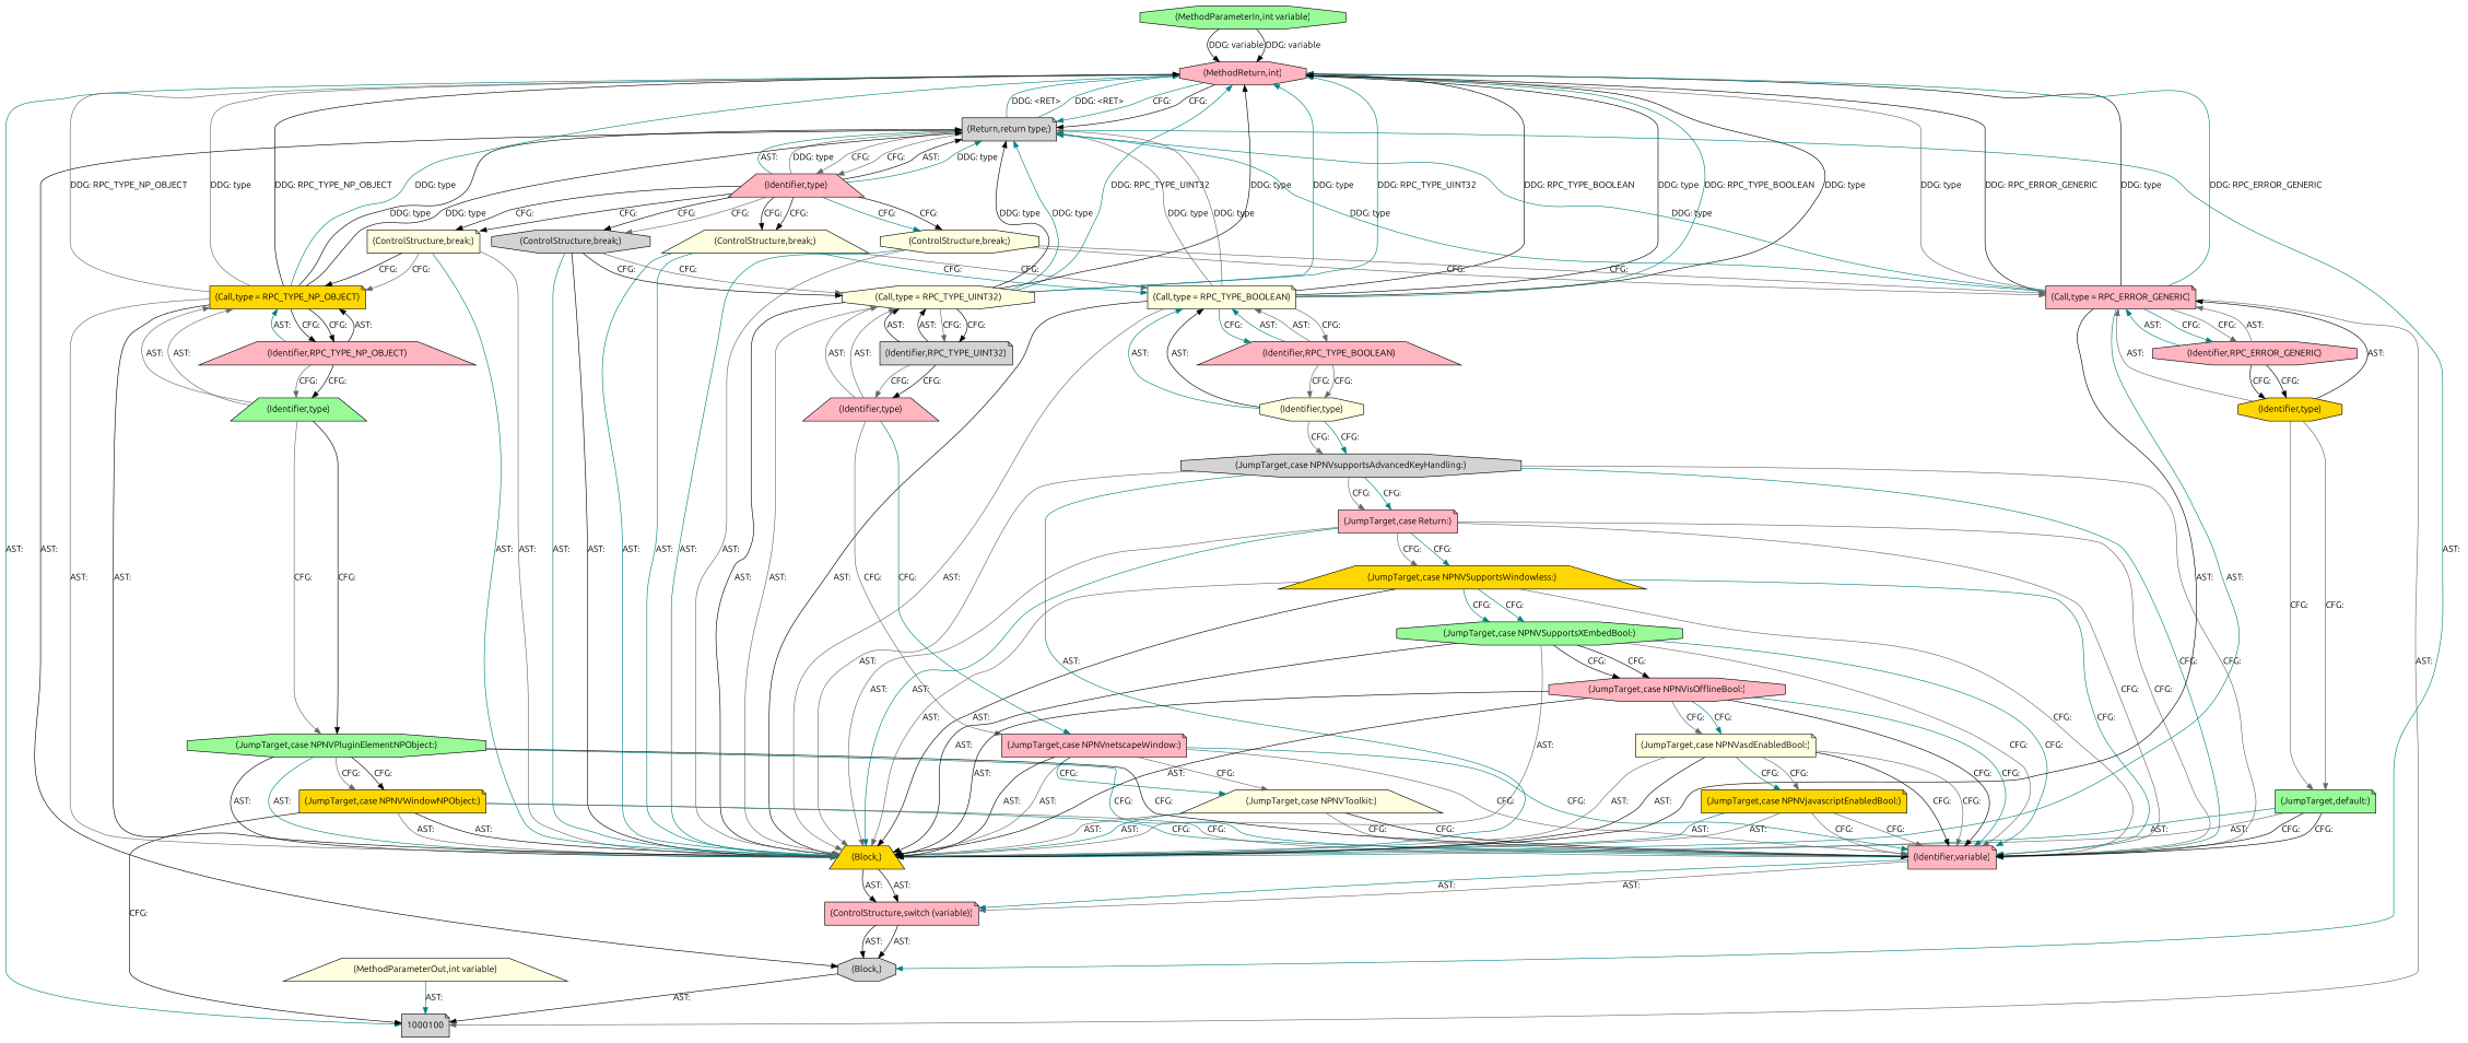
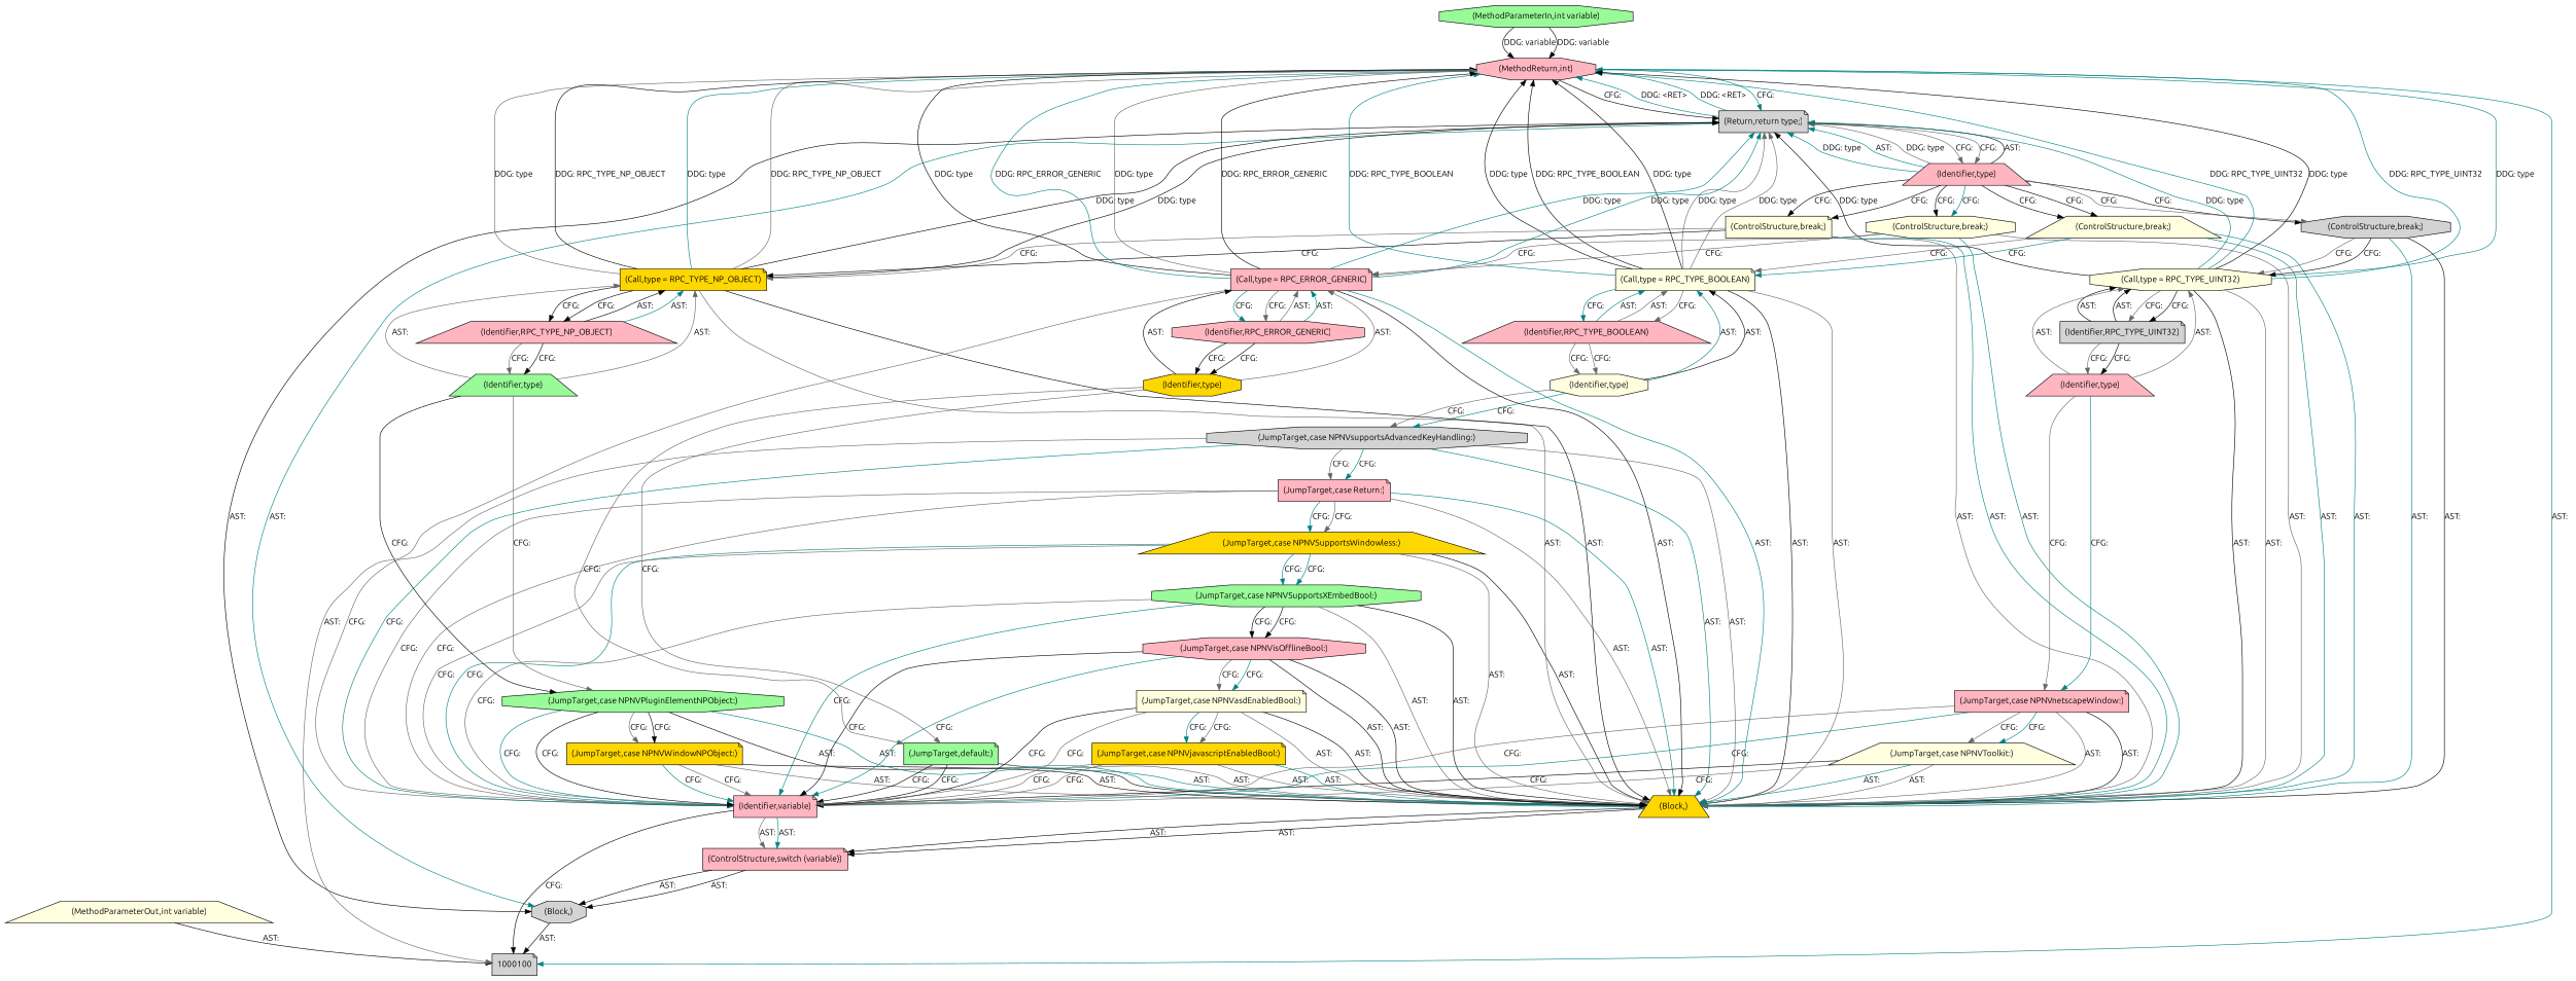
  digraph {
    fontname=Ubuntu
    node [fillcolor=lightpink fontname=Ubuntu shape=note style=filled]
    edge [color=gray40 fontname=Ubuntu]
    n1 [label="(MethodReturn,int)" shape=octagon]
    n2 [fillcolor=lightgrey label="(Return,return type;)"]
    1000100 [fillcolor=lightgrey]
    n4 [fillcolor=lightgrey label="(Block,)" shape=octagon]
    n5 [label="(Identifier,type)" shape=trapezium]
    n6 [fillcolor=palegreen label="(MethodParameterIn,int variable)" shape=octagon]
    n7 [fillcolor=lightyellow label="(MethodParameterOut,int variable)" shape=trapezium]
    n8 [label="(JumpTarget,case Return:)"]
    n9 [label="(Identifier,variable)"]
    n10 [fillcolor=gold label="(Block,)" shape=trapezium]
    n11 [fillcolor=gold label="(JumpTarget,case NPNVSupportsWindowless:)" shape=trapezium]
    n12 [label="(ControlStructure,switch (variable))"]
    n13 [fillcolor=palegreen label="(JumpTarget,case NPNVSupportsXEmbedBool:)" shape=octagon]
    n14 [fillcolor=lightgrey label="(JumpTarget,case NPNVsupportsAdvancedKeyHandling:)" shape=octagon]
    n15 [fillcolor=lightyellow label="(Call,type = RPC_TYPE_BOOLEAN)"]
    n16 [label="(Identifier,RPC_TYPE_BOOLEAN)" shape=trapezium]
    n17 [fillcolor=lightyellow label="(Identifier,type)" shape=octagon]
    n18 [fillcolor=lightyellow label="(ControlStructure,break;)" shape=trapezium]
    n19 [fillcolor=lightyellow label="(JumpTarget,case NPNVToolkit:)" shape=trapezium]
    n20 [label="(JumpTarget,case NPNVnetscapeWindow:)"]
    n21 [fillcolor=lightyellow label="(Call,type = RPC_TYPE_UINT32)" shape=octagon]
    n22 [fillcolor=lightgrey label="(Identifier,RPC_TYPE_UINT32)"]
    n23 [label="(Identifier,type)" shape=trapezium]
    n24 [fillcolor=lightgrey label="(ControlStructure,break;)" shape=octagon]
    n25 [fillcolor=gold label="(JumpTarget,case NPNVWindowNPObject:)"]
    n26 [fillcolor=palegreen label="(JumpTarget,case NPNVPluginElementNPObject:)" shape=octagon]
    n27 [fillcolor=gold label="(Call,type = RPC_TYPE_NP_OBJECT)"]
    n28 [label="(Identifier,RPC_TYPE_NP_OBJECT)" shape=trapezium]
    n29 [fillcolor=palegreen label="(Identifier,type)" shape=trapezium]
    n30 [fillcolor=lightyellow label="(ControlStructure,break;)"]
    n31 [fillcolor=palegreen label="(JumpTarget,default:)"]
    n32 [label="(Call,type = RPC_ERROR_GENERIC)"]
    n33 [label="(Identifier,RPC_ERROR_GENERIC)" shape=octagon]
    n34 [fillcolor=gold label="(Identifier,type)" shape=octagon]
    n35 [fillcolor=lightyellow label="(ControlStructure,break;)" shape=octagon]
    n36 [fillcolor=gold label="(JumpTarget,case NPNVjavascriptEnabledBool:)"]
    n37 [fillcolor=lightyellow label="(JumpTarget,case NPNVasdEnabledBool:)"]
    n38 [label="(JumpTarget,case NPNVisOfflineBool:)" shape=octagon]
    n1 -> n2 [color=teal label="CFG: "]
    n1 -> n2 [color=black label="CFG: "]
    n1 -> 1000100 [color=teal label="AST: "]
    n2 -> n1 [color=teal label="DDG: <RET>"]
    n2 -> n1 [color=teal label="DDG: <RET>"]
    n2 -> n4 [color=black label="AST: "]
    n2 -> n4 [color=teal label="AST: "]
    n2 -> n5 [label="CFG: "]
    n2 -> n5 [label="CFG: "]
    n4 -> 1000100 [color=black label="AST: "]
    n5 -> n2 [color=black label="AST: "]
    n5 -> n2 [color=teal label="DDG: type"]
    n5 -> n2 [color=teal label="AST: "]
    n5 -> n2 [label="DDG: type"]
    n5 -> n18 [color=black label="CFG: "]
    n5 -> n18 [color=black label="CFG: "]
    n5 -> n24 [color=black label="CFG: "]
    n5 -> n24 [label="CFG: "]
    n5 -> n30 [color=black label="CFG: "]
    n5 -> n30 [color=black label="CFG: "]
    n5 -> n35 [color=teal label="CFG: "]
    n5 -> n35 [color=black label="CFG: "]
    n6 -> n1 [color=black label="DDG: variable"]
    n6 -> n1 [color=black label="DDG: variable"]
-   n7 -> 1000100 [color=teal label="AST: "]
+   n7 -> 1000100 [color=black label="AST: "]
    n8 -> n9 [label="CFG: "]
    n8 -> n9 [label="CFG: "]
    n8 -> n10 [color=teal label="AST: "]
    n8 -> n10 [label="AST: "]
    n8 -> n11 [color=teal label="CFG: "]
    n8 -> n11 [label="CFG: "]
-   n25 -> 1000100 [color=black label="CFG: "]
+   n9 -> 1000100 [color=black label="CFG: "]
    n9 -> n12 [label="AST: "]
    n9 -> n12 [color=teal label="AST: "]
    n10 -> n12 [color=black label="AST: "]
    n10 -> n12 [color=black label="AST: "]
    n11 -> n9 [color=teal label="CFG: "]
    n11 -> n9 [label="CFG: "]
    n11 -> n10 [label="AST: "]
    n11 -> n10 [color=black label="AST: "]
    n11 -> n13 [color=teal label="CFG: "]
    n11 -> n13 [color=teal label="CFG: "]
    n12 -> n4 [color=black label="AST: "]
    n12 -> n4 [color=black label="AST: "]
    n13 -> n9 [label="CFG: "]
    n13 -> n9 [color=teal label="CFG: "]
    n13 -> n10 [label="AST: "]
    n13 -> n10 [color=black label="AST: "]
    n13 -> n38 [color=black label="CFG: "]
    n13 -> n38 [color=black label="CFG: "]
    n14 -> n8 [color=teal label="CFG: "]
    n14 -> n8 [label="CFG: "]
    n14 -> n9 [label="CFG: "]
    n14 -> n9 [color=teal label="CFG: "]
    n14 -> n10 [label="AST: "]
    n14 -> n10 [color=teal label="AST: "]
    n15 -> n1 [color=black label="DDG: RPC_TYPE_BOOLEAN"]
    n15 -> n1 [color=black label="DDG: type"]
    n15 -> n1 [color=teal label="DDG: RPC_TYPE_BOOLEAN"]
    n15 -> n1 [color=black label="DDG: type"]
    n15 -> n2 [label="DDG: type"]
    n15 -> n2 [label="DDG: type"]
    n15 -> n10 [color=black label="AST: "]
    n15 -> n10 [label="AST: "]
    n15 -> n16 [label="CFG: "]
    n15 -> n16 [color=teal label="CFG: "]
    n16 -> n15 [color=teal label="AST: "]
    n16 -> n15 [label="AST: "]
    n16 -> n17 [label="CFG: "]
    n16 -> n17 [label="CFG: "]
    n17 -> n14 [color=teal label="CFG: "]
    n17 -> n14 [label="CFG: "]
    n17 -> n15 [color=teal label="AST: "]
    n17 -> n15 [color=black label="AST: "]
    n18 -> n10 [color=teal label="AST: "]
    n18 -> n10 [color=teal label="AST: "]
    n18 -> n15 [label="CFG: "]
    n18 -> n15 [color=teal label="CFG: "]
    n19 -> n9 [color=black label="CFG: "]
    n19 -> n9 [label="CFG: "]
    n19 -> n10 [color=teal label="AST: "]
    n19 -> n10 [label="AST: "]
    n20 -> n9 [color=teal label="CFG: "]
    n20 -> n9 [label="CFG: "]
    n20 -> n10 [color=black label="AST: "]
    n20 -> n10 [label="AST: "]
    n20 -> n19 [label="CFG: "]
    n20 -> n19 [color=teal label="CFG: "]
    n21 -> n1 [color=teal label="DDG: RPC_TYPE_UINT32"]
    n21 -> n1 [color=teal label="DDG: type"]
    n21 -> n1 [color=teal label="DDG: RPC_TYPE_UINT32"]
    n21 -> n1 [color=black label="DDG: type"]
    n21 -> n2 [color=black label="DDG: type"]
    n21 -> n2 [color=teal label="DDG: type"]
    n21 -> n10 [color=black label="AST: "]
    n21 -> n10 [label="AST: "]
    n21 -> n22 [label="CFG: "]
    n21 -> n22 [color=black label="CFG: "]
    n22 -> n21 [color=black label="AST: "]
    n22 -> n21 [color=black label="AST: "]
    n22 -> n23 [label="CFG: "]
    n22 -> n23 [color=black label="CFG: "]
    n23 -> n20 [color=teal label="CFG: "]
    n23 -> n20 [label="CFG: "]
    n23 -> n21 [label="AST: "]
    n23 -> n21 [label="AST: "]
    n24 -> n10 [color=black label="AST: "]
    n24 -> n10 [color=teal label="AST: "]
    n24 -> n21 [label="CFG: "]
    n24 -> n21 [color=black label="CFG: "]
    n25 -> n9 [color=teal label="CFG: "]
    n25 -> n9 [label="CFG: "]
    n25 -> n10 [label="AST: "]
    n25 -> n10 [color=black label="AST: "]
    n26 -> n9 [color=teal label="CFG: "]
    n26 -> n9 [color=black label="CFG: "]
    n26 -> n10 [color=black label="AST: "]
    n26 -> n10 [color=teal label="AST: "]
    n26 -> n25 [color=black label="CFG: "]
    n26 -> n25 [label="CFG: "]
    n27 -> n1 [color=teal label="DDG: type"]
    n27 -> n1 [label="DDG: RPC_TYPE_NP_OBJECT"]
    n27 -> n1 [label="DDG: type"]
    n27 -> n1 [color=black label="DDG: RPC_TYPE_NP_OBJECT"]
    n27 -> n2 [color=black label="DDG: type"]
    n27 -> n2 [color=black label="DDG: type"]
    n27 -> n10 [label="AST: "]
    n27 -> n10 [color=black label="AST: "]
    n27 -> n28 [color=black label="CFG: "]
    n27 -> n28 [color=black label="CFG: "]
    n28 -> n27 [color=black label="AST: "]
    n28 -> n27 [color=teal label="AST: "]
    n28 -> n29 [color=black label="CFG: "]
    n28 -> n29 [label="CFG: "]
    n29 -> n26 [color=black label="CFG: "]
    n29 -> n26 [label="CFG: "]
    n29 -> n27 [label="AST: "]
    n29 -> n27 [label="AST: "]
    n30 -> n10 [label="AST: "]
    n30 -> n10 [color=teal label="AST: "]
    n30 -> n27 [label="CFG: "]
    n30 -> n27 [color=black label="CFG: "]
    n31 -> n9 [color=black label="CFG: "]
    n31 -> n9 [color=black label="CFG: "]
    n31 -> n10 [color=teal label="AST: "]
    n31 -> n10 [label="AST: "]
    n32 -> n1 [color=black label="DDG: type"]
    n32 -> n1 [color=teal label="DDG: RPC_ERROR_GENERIC"]
    n32 -> n1 [label="DDG: type"]
    n32 -> n1 [color=black label="DDG: RPC_ERROR_GENERIC"]
    n32 -> n2 [color=teal label="DDG: type"]
    n32 -> n2 [color=teal label="DDG: type"]
    n32 -> 1000100 [label="AST: "]
    n32 -> n10 [color=black label="AST: "]
    n32 -> n10 [color=teal label="AST: "]
    n32 -> n33 [color=teal label="CFG: "]
    n32 -> n33 [label="CFG: "]
    n33 -> n32 [label="AST: "]
    n33 -> n32 [color=teal label="AST: "]
    n33 -> n34 [color=black label="CFG: "]
    n33 -> n34 [color=black label="CFG: "]
    n34 -> n31 [label="CFG: "]
    n34 -> n31 [label="CFG: "]
    n34 -> n32 [label="AST: "]
    n34 -> n32 [color=black label="AST: "]
    n35 -> n10 [color=teal label="AST: "]
    n35 -> n10 [label="AST: "]
    n35 -> n32 [label="CFG: "]
    n35 -> n32 [label="CFG: "]
    n36 -> n9 [label="CFG: "]
    n36 -> n9 [label="CFG: "]
    n36 -> n10 [label="AST: "]
    n36 -> n10 [color=teal label="AST: "]
    n37 -> n9 [color=black label="CFG: "]
    n37 -> n9 [label="CFG: "]
    n37 -> n10 [label="AST: "]
    n37 -> n10 [color=black label="AST: "]
    n37 -> n36 [color=teal label="CFG: "]
    n37 -> n36 [label="CFG: "]
    n38 -> n9 [color=black label="CFG: "]
    n38 -> n9 [color=teal label="CFG: "]
    n38 -> n10 [color=black label="AST: "]
    n38 -> n10 [color=black label="AST: "]
    n38 -> n37 [label="CFG: "]
    n38 -> n37 [color=teal label="CFG: "]
  }
